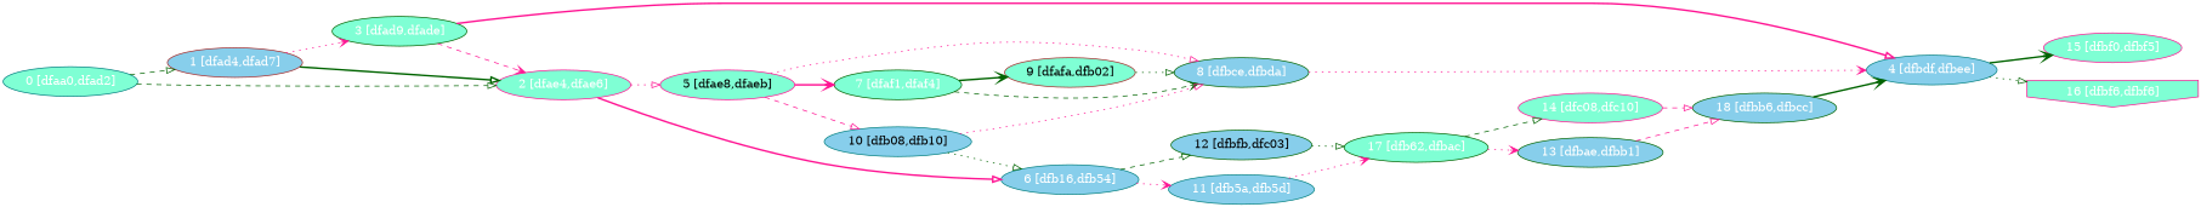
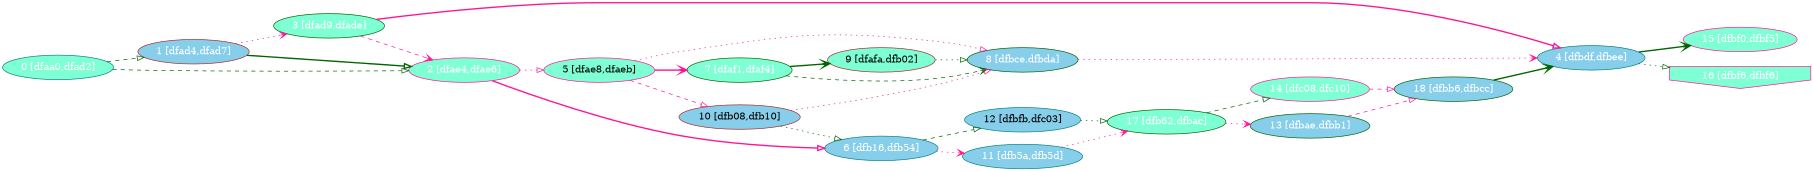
  digraph {
    rankdir=LR
    node [color=darkgreen fillcolor=aquamarine fontcolor="#ffffff" shape=oval style=filled]
    edge [arrowhead=onormal color=deeppink style=dotted]
    n1 [color=teal label="0 [dfaa0,dfad2]"]
    n2 [color=brown fillcolor=skyblue label="1 [dfad4,dfad7]"]
    n3 [color=deeppink label="2 [dfae4,dfae6]"]
    n4 [label="3 [dfad9,dfade]"]
    n5 [color=deeppink fontcolor="#000000" label="5 [dfae8,dfaeb]"]
    n6 [color=teal fillcolor=skyblue label="6 [dfb16,dfb54]"]
    n7 [color=teal fillcolor=skyblue label="4 [dfbdf,dfbee]"]
    n8 [label="7 [dfaf1,dfaf4]"]
    n9 [fillcolor=skyblue label="8 [dfbce,dfbda]"]
-   n10 [color=teal fillcolor=skyblue fontcolor="#000000" label="10 [dfb08,dfb10]"]
+   n10 [color=brown fillcolor=skyblue fontcolor="#000000" label="10 [dfb08,dfb10]"]
    n11 [color=teal fillcolor=skyblue label="11 [dfb5a,dfb5d]"]
-   n12 [fillcolor=skyblue fontcolor="#000000" label="12 [dfbfb,dfc03]"]
+   n12 [color=teal fillcolor=skyblue fontcolor="#000000" label="12 [dfbfb,dfc03]"]
    n13 [color=deeppink label="15 [dfbf0,dfbf5]"]
    n14 [color=deeppink label="16 [dfbf6,dfbf6]" shape=invhouse]
    n15 [color=brown fontcolor="#000000" label="9 [dfafa,dfb02]"]
    n16 [label="17 [dfb62,dfbac]"]
    n17 [fillcolor=skyblue label="13 [dfbae,dfbb1]"]
    n18 [color=deeppink label="14 [dfc08,dfc10]"]
    n19 [fillcolor=skyblue label="18 [dfbb6,dfbcc]"]
    n1 -> n2 [color=darkgreen style=dashed]
    n1 -> n3 [color=darkgreen style=dashed]
    n2 -> n3 [color=darkgreen style=bold]
    n2 -> n4 [arrowhead=vee]
    n3 -> n5
    n3 -> n6 [style=bold]
    n4 -> n3 [arrowhead=vee style=dashed]
    n4 -> n7 [style=bold]
    n5 -> n8 [arrowhead=vee style=bold]
    n5 -> n9
    n5 -> n10 [style=dashed]
    n6 -> n11 [arrowhead=vee]
    n6 -> n12 [color=darkgreen style=dashed]
    n7 -> n13 [arrowhead=vee color=darkgreen style=bold]
    n7 -> n14 [color=darkgreen]
    n8 -> n9 [arrowhead=vee color=darkgreen style=dashed]
    n8 -> n15 [arrowhead=vee color=darkgreen style=bold]
    n9 -> n7 [arrowhead=vee]
    n10 -> n6 [color=darkgreen]
    n10 -> n9
    n11 -> n16 [arrowhead=vee]
    n12 -> n16 [color=darkgreen]
    n15 -> n9 [color=darkgreen]
    n16 -> n17 [arrowhead=vee]
    n16 -> n18 [color=darkgreen style=dashed]
    n17 -> n19 [style=dashed]
    n18 -> n19 [style=dashed]
    n19 -> n7 [arrowhead=vee color=darkgreen style=bold]
  }
